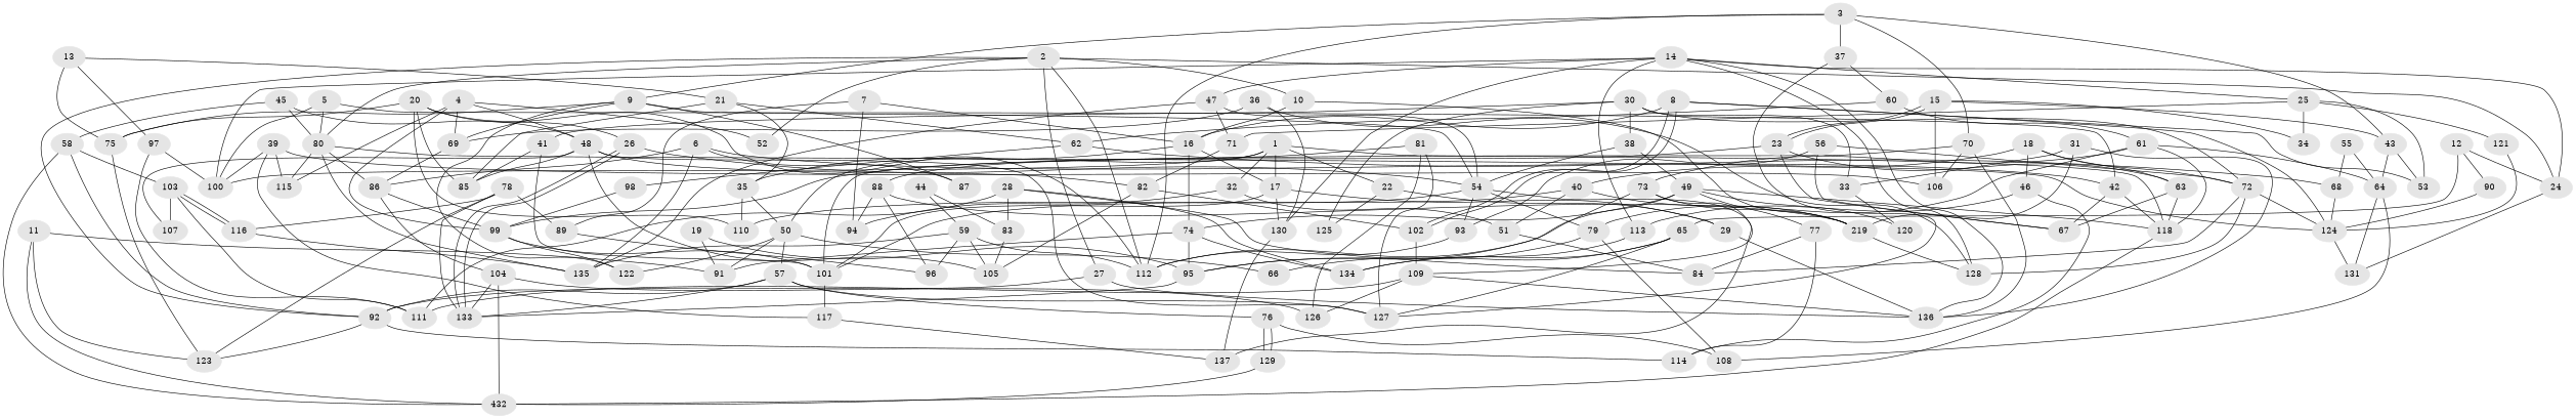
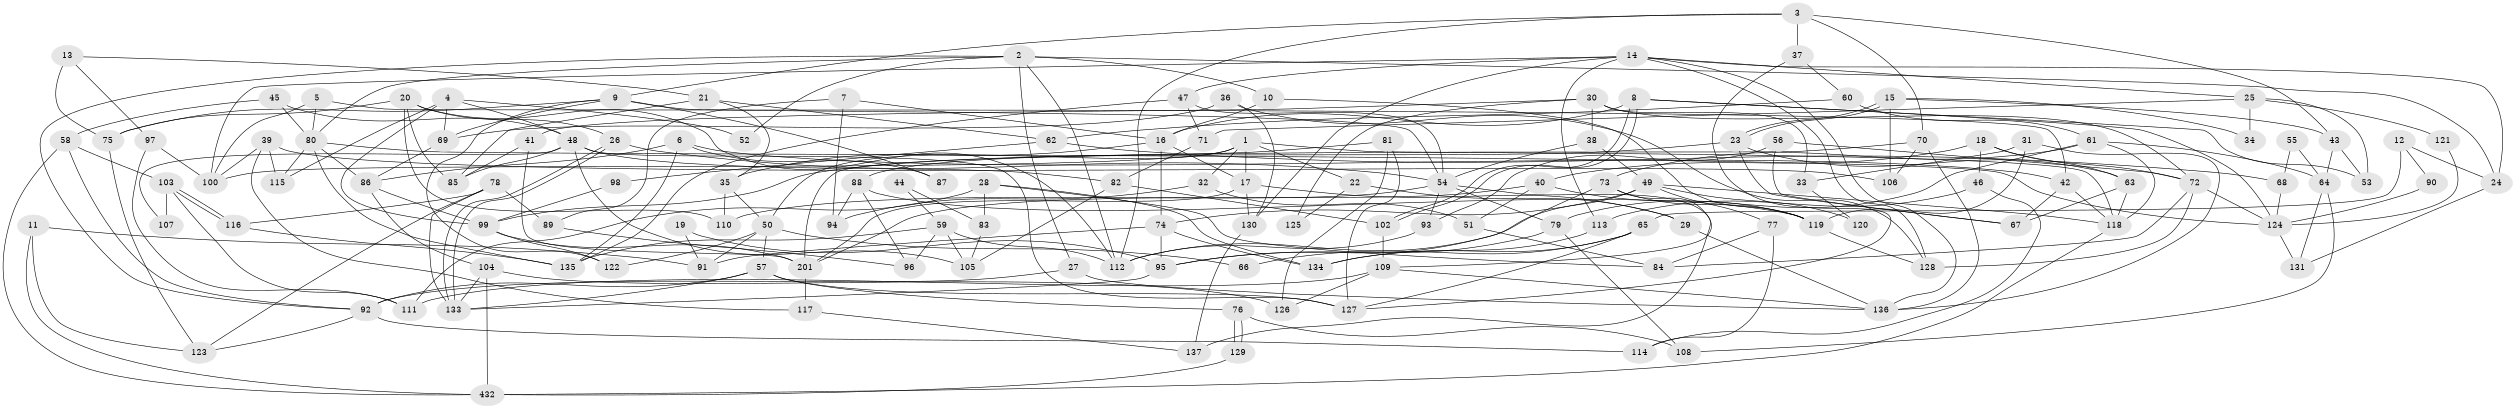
  graph {
    node [color=gray90 style=filled]
    1
    17
    22
    32
    50
    100
    118
    130
    29
-   101
+   101 [label=201]
    125
    94
    51
    122
    91
    57
    66
    n18 [label=432]
    2
    10
    24
    27
    52
    80
    92
    112
    16
-   119 [label=219]
+   119
    131
    136
    115
    86
    135
    124
    123
    114
    3
    9
    37
    43
    70
    69
    87
    54
    75
    60
    127
    53
    64
    106
    4
    48
    99
    85
    82
    105
    107
    5
    42
    67
    6
    104
    7
    89
    35
    74
    96
    8
    102
    109
    110
    79
    93
    137
    128
    11
    12
    65
    90
    134
    13
    21
    97
    62
    111
    14
    25
    47
    113
    34
    71
    121
    15
    23
    63
    95
    117
    18
    40
    46
    72
    84
    19
    133
    20
    26
    68
    98
    28
    83
    30
    33
    38
    41
    120
    49
    31
    36
    61
    77
    39
    108
    44
    59
    45
    58
    103
    76
    55
    56
    129
    116
    73
    126
    78
    81
    88
    1 -- 17
    1 -- 22
    1 -- 32
    1 -- 50
    1 -- 100
    1 -- 118
    17 -- 130
    17 -- 29
    17 -- 101
    22 -- 29
    22 -- 125
    32 -- 94
    32 -- 51
    50 -- 122
    50 -- 91
    50 -- 57
    50 -- 66
    118 -- n18
    130 -- 137
    29 -- 136
    101 -- 117
    51 -- 84
    57 -- 92
    57 -- 127
    57 -- 133
    57 -- 76
    2 -- 10
    2 -- 24
    2 -- 27
    2 -- 52
    2 -- 80
    2 -- 92
    2 -- 112
    10 -- 16
    10 -- 119
    24 -- 131
    27 -- 92
    27 -- 136
    80 -- 115
    80 -- 86
    80 -- 135
    80 -- 124
    92 -- 123
    92 -- 114
    16 -- 17
    16 -- 35
    16 -- 74
    119 -- 128
    86 -- 99
    86 -- 104
    124 -- 131
    3 -- 112
    3 -- 9
    3 -- 37
    3 -- 43
    3 -- 70
    9 -- 122
    9 -- 69
    9 -- 87
    9 -- 54
    9 -- 75
    37 -- 60
    37 -- 127
    43 -- 53
    43 -- 64
    70 -- 101
    70 -- 136
    70 -- 106
    69 -- 86
    54 -- 110
    54 -- 79
    54 -- 93
    54 -- 137
    75 -- 123
    60 -- 62
    60 -- 61
    64 -- 131
    64 -- 108
    4 -- 52
    4 -- 115
    4 -- 69
    4 -- 48
    4 -- 99
    48 -- 127
    48 -- 85
    48 -- 82
    48 -- 105
    48 -- 107
    99 -- 101
    99 -- 122
    82 -- 105
    82 -- 102
    5 -- 100
    5 -- 80
    5 -- 42
    42 -- 118
    42 -- 67
    6 -- 86
    6 -- 135
    6 -- 87
    6 -- 42
    104 -- n18
    104 -- 133
    104 -- 126
    7 -- 94
    7 -- 16
    7 -- 89
    89 -- 96
    35 -- 50
    35 -- 110
    74 -- 91
    74 -- 134
    74 -- 95
    8 -- 16
    8 -- 124
    8 -- 53
    8 -- 102
    8 -- 102
    102 -- 109
    109 -- 136
    109 -- 111
    109 -- 126
    79 -- 95
    79 -- 108
    93 -- 112
    11 -- 91
    11 -- n18
    11 -- 123
    12 -- 24
    12 -- 65
    12 -- 90
    65 -- 66
    65 -- 127
    65 -- 134
    90 -- 124
    13 -- 75
    13 -- 21
    13 -- 97
    21 -- 85
    21 -- 35
    21 -- 62
    97 -- 100
    97 -- 111
    62 -- 68
    62 -- 98
    14 -- 100
    14 -- 130
    14 -- 24
    14 -- 136
    14 -- 128
    14 -- 25
    14 -- 47
    14 -- 113
    25 -- 53
    25 -- 34
    25 -- 71
    25 -- 121
    47 -- 135
    47 -- 54
    47 -- 71
    113 -- 134
    71 -- 82
    121 -- 124
    15 -- 43
    15 -- 106
    15 -- 34
    15 -- 23
    15 -- 23
    23 -- 99
    23 -- 67
    23 -- 63
    63 -- 118
    63 -- 67
    95 -- 133
    117 -- 137
    18 -- 63
    18 -- 40
    18 -- 46
    18 -- 72
    40 -- 101
    40 -- 51
    40 -- 119
    46 -- 114
    46 -- 113
    72 -- 124
    72 -- 128
    72 -- 84
    19 -- 91
    19 -- 95
    20 -- 112
    20 -- 75
    20 -- 85
    20 -- 110
    20 -- 26
    26 -- 54
    26 -- 133
    26 -- 133
    68 -- 124
    98 -- 99
    28 -- 134
    28 -- 111
    28 -- 84
    28 -- 83
    83 -- 105
    30 -- 125
    30 -- 72
    30 -- 33
    30 -- 38
    30 -- 41
    33 -- 120
    38 -- 54
    38 -- 49
    41 -- 101
    41 -- 85
    49 -- 118
    49 -- 112
    49 -- 74
    49 -- 120
    49 -- 77
    31 -- 119
    31 -- 136
    31 -- 33
    36 -- 130
    36 -- 69
    36 -- 128
    61 -- 118
    61 -- 64
    61 -- 79
    61 -- 73
    77 -- 114
    77 -- 84
    39 -- 100
    39 -- 115
    39 -- 106
    39 -- 117
    44 -- 83
    44 -- 59
    59 -- 112
    59 -- 135
    59 -- 105
    59 -- 96
    45 -- 80
    45 -- 48
    45 -- 58
    58 -- n18
    58 -- 92
    58 -- 103
    103 -- 107
    103 -- 111
    103 -- 116
    103 -- 116
    76 -- 108
    76 -- 129
    76 -- 129
    55 -- 64
    55 -- 68
    56 -- 67
    56 -- 93
    56 -- 72
    129 -- n18
    116 -- 135
    73 -- 119
    73 -- 109
    73 -- 95
    78 -- 123
    78 -- 89
    78 -- 133
    78 -- 116
    81 -- 127
    81 -- 126
    81 -- 88
    88 -- 94
    88 -- 119
    88 -- 96
  }
